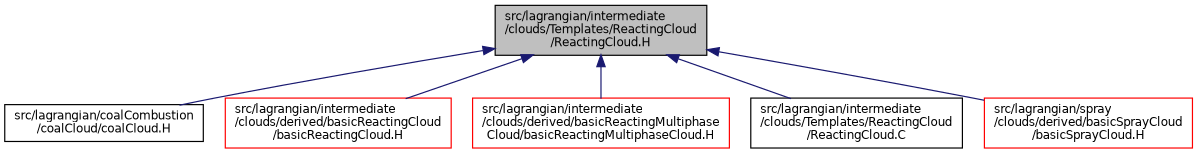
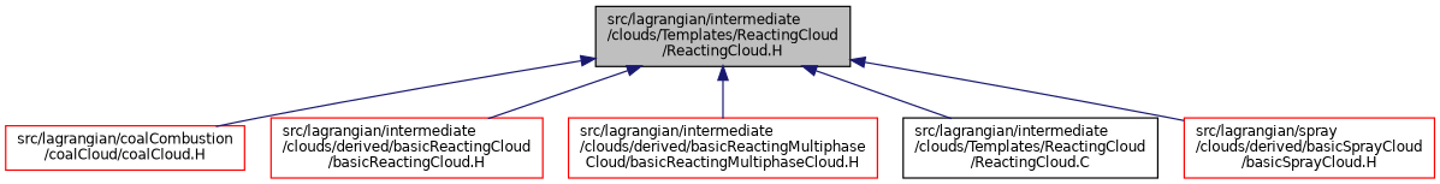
  digraph {
    node [color=red fontname=Helvetica fontsize=10 shape=record]
    edge [color=midnightblue dir=back fontname=Helvetica fontsize=10 labelfontname=Helvetica labelfontsize=10 style=solid]
    n1 [color=black fillcolor=grey75 fontcolor=black height=0.2 label="src/lagrangian/intermediate\l/clouds/Templates/ReactingCloud\l/ReactingCloud.H" style=filled width=0.4]
-   n2 [color=black height=0.2 label="src/lagrangian/coalCombustion\l/coalCloud/coalCloud.H" width=0.4]
+   n2 [height=0.2 label="src/lagrangian/coalCombustion\l/coalCloud/coalCloud.H" width=0.4]
    n3 [height=0.2 label="src/lagrangian/intermediate\l/clouds/derived/basicReactingCloud\l/basicReactingCloud.H" width=0.4]
    n4 [height=0.2 label="src/lagrangian/intermediate\l/clouds/derived/basicReactingMultiphase\lCloud/basicReactingMultiphaseCloud.H" width=0.4]
    n5 [color=black height=0.2 label="src/lagrangian/intermediate\l/clouds/Templates/ReactingCloud\l/ReactingCloud.C" width=0.4]
    n6 [height=0.2 label="src/lagrangian/spray\l/clouds/derived/basicSprayCloud\l/basicSprayCloud.H" width=0.4]
    n1 -> n2
    n1 -> n3
    n1 -> n4
    n1 -> n5
    n1 -> n6
  }
